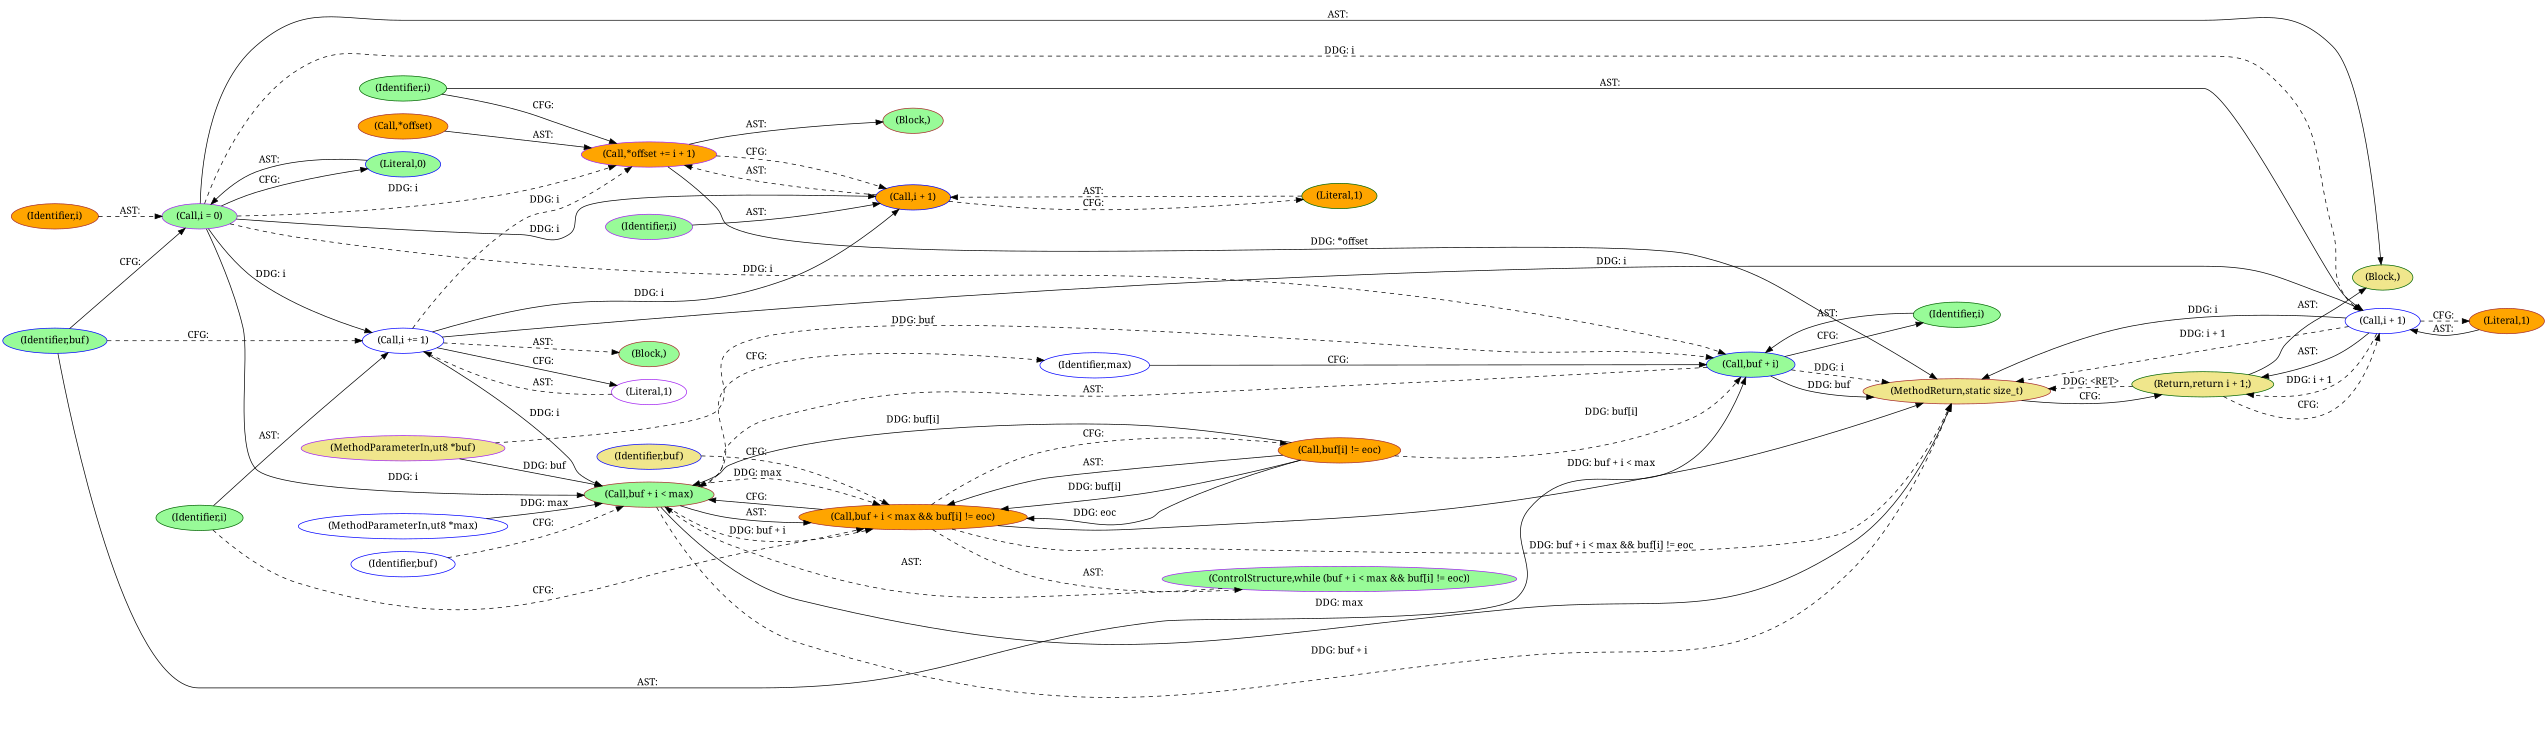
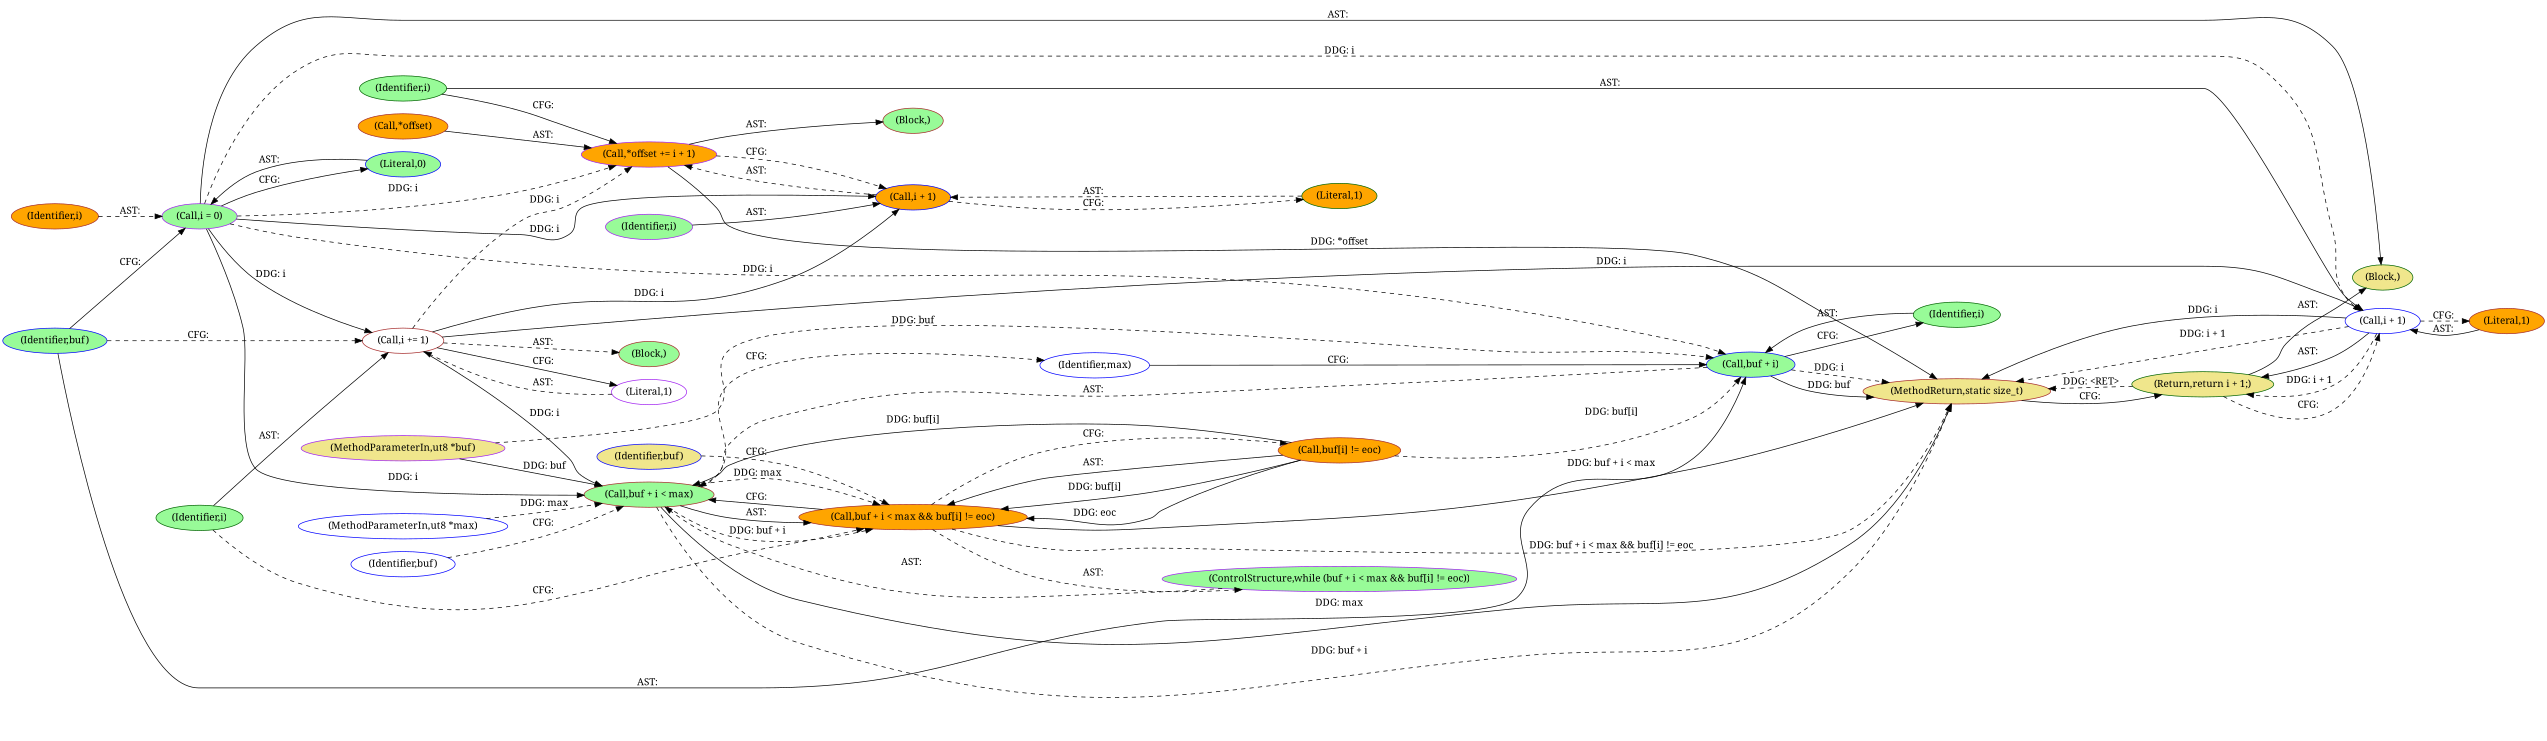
  digraph {
    fontname="Noto Serif"
    rankdir=LR
    node [color=brown fillcolor=palegreen fontname="Noto Serif" style=filled]
    edge [fontname="Noto Serif" style=solid]
-   n1 [color=blue fillcolor=white label="(Call,i += 1)"]
+   n1 [fillcolor=white label="(Call,i += 1)"]
    n2 [label="(Call,buf + i < max)"]
    n3 [color=purple fillcolor=orange label="(Call,*offset += i + 1)"]
    n4 [color=blue fillcolor=orange label="(Call,i + 1)"]
    n5 [color=blue fillcolor=white label="(Call,i + 1)"]
    n6 [label="(Block,)"]
    n7 [color=purple fillcolor=white label="(Literal,1)"]
    n8 [fillcolor=orange label="(Call,buf + i < max && buf[i] != eoc)"]
    n9 [color=blue fillcolor=white label="(Identifier,max)"]
    n10 [fillcolor=khaki label="(MethodReturn,static size_t)"]
    n11 [color=blue label="(Call,buf + i)"]
    n12 [color=darkgreen label="(Identifier,i)"]
    n13 [label="(Block,)"]
    n14 [color=darkgreen fillcolor=orange label="(Literal,1)"]
    n15 [color=darkgreen fillcolor=khaki label="(Return,return i + 1;)"]
    n16 [fillcolor=orange label="(Literal,1)"]
    n17 [color=purple label="(Call,i = 0)"]
    n18 [color=blue label="(Literal,0)"]
    n19 [color=darkgreen fillcolor=khaki label="(Block,)"]
    n20 [color=purple label="(ControlStructure,while (buf + i < max && buf[i] != eoc))"]
    n21 [fillcolor=orange label="(Call,buf[i] != eoc)"]
    n22 [color=purple label="(Identifier,i)"]
    n23 [color=blue fillcolor=white label="(MethodParameterIn,ut8 *max)"]
    n24 [color=darkgreen label="(Identifier,i)"]
    n25 [fillcolor=orange label="(Identifier,i)"]
    n26 [color=blue fillcolor=white label="(Identifier,buf)"]
    n27 [color=purple fillcolor=khaki label="(MethodParameterIn,ut8 *buf)"]
    n28 [fillcolor=orange label="(Call,*offset)"]
    n29 [color=blue fillcolor=khaki label="(Identifier,buf)"]
    n30 [color=darkgreen label="(Identifier,i)"]
    n31 [color=blue label="(Identifier,buf)"]
    n1 -> n2 [label="DDG: i"]
    n1 -> n3 [label="DDG: i" style=dashed]
    n1 -> n4 [label="DDG: i"]
    n1 -> n5 [label="DDG: i"]
    n1 -> n6 [label="AST: " style=dashed]
    n1 -> n7 [label="CFG: "]
    n2 -> n8 [label="AST: "]
    n2 -> n8 [label="DDG: buf + i" style=dashed]
    n2 -> n8 [label="DDG: max" style=dashed]
    n2 -> n9 [label="CFG: " style=dashed]
    n2 -> n10 [label="DDG: max"]
    n2 -> n10 [label="DDG: buf + i" style=dashed]
    n3 -> n4 [label="CFG: " style=dashed]
    n3 -> n10 [label="DDG: *offset"]
    n3 -> n13 [label="AST: "]
    n4 -> n3 [label="AST: " style=dashed]
    n4 -> n14 [label="CFG: " style=dashed]
    n5 -> n10 [label="DDG: i + 1" style=dashed]
    n5 -> n10 [label="DDG: i"]
    n5 -> n15 [label="AST: "]
    n5 -> n15 [label="DDG: i + 1" style=dashed]
    n5 -> n16 [label="CFG: " style=dashed]
    n7 -> n1 [label="AST: " style=dashed]
    n8 -> n2 [label="CFG: "]
    n8 -> n10 [label="DDG: buf + i < max && buf[i] != eoc" style=dashed]
    n8 -> n10 [label="DDG: buf + i < max"]
    n8 -> n20 [label="AST: " style=dashed]
    n8 -> n21 [label="CFG: " style=dashed]
    n9 -> n11 [label="CFG: "]
    n10 -> n15 [label="CFG: "]
    n11 -> n2 [label="AST: " style=dashed]
    n11 -> n10 [label="DDG: buf"]
    n11 -> n10 [label="DDG: i" style=dashed]
    n11 -> n12 [label="CFG: "]
    n12 -> n11 [label="AST: "]
    n14 -> n4 [label="AST: " style=dashed]
    n15 -> n5 [label="CFG: " style=dashed]
    n15 -> n10 [label="DDG: <RET>" style=dashed]
    n15 -> n19 [label="AST: "]
    n16 -> n5 [label="AST: "]
    n17 -> n1 [label="DDG: i"]
    n17 -> n2 [label="DDG: i"]
    n17 -> n3 [label="DDG: i" style=dashed]
    n17 -> n4 [label="DDG: i"]
    n17 -> n5 [label="DDG: i" style=dashed]
    n17 -> n11 [label="DDG: i" style=dashed]
    n17 -> n18 [label="CFG: "]
    n17 -> n19 [label="AST: "]
    n18 -> n17 [label="AST: "]
    n20 -> n2 [label="AST: " style=dashed]
    n21 -> n2 [label="DDG: buf[i]"]
    n21 -> n8 [label="AST: "]
    n21 -> n8 [label="DDG: buf[i]"]
    n21 -> n8 [label="DDG: eoc"]
    n21 -> n11 [label="DDG: buf[i]" style=dashed]
    n22 -> n4 [label="AST: "]
-   n23 -> n2 [label="DDG: max"]
+   n23 -> n2 [label="DDG: max" style=dashed]
    n24 -> n3 [label="CFG: "]
    n24 -> n5 [label="AST: "]
    n25 -> n17 [label="AST: " style=dashed]
    n26 -> n2 [label="CFG: " style=dashed]
    n27 -> n2 [label="DDG: buf"]
    n27 -> n11 [label="DDG: buf" style=dashed]
    n28 -> n3 [label="AST: "]
    n29 -> n8 [label="CFG: " style=dashed]
    n30 -> n1 [label="AST: "]
    n30 -> n8 [label="CFG: " style=dashed]
    n31 -> n1 [label="CFG: " style=dashed]
    n31 -> n11 [label="AST: "]
    n31 -> n17 [label="CFG: "]
  }
